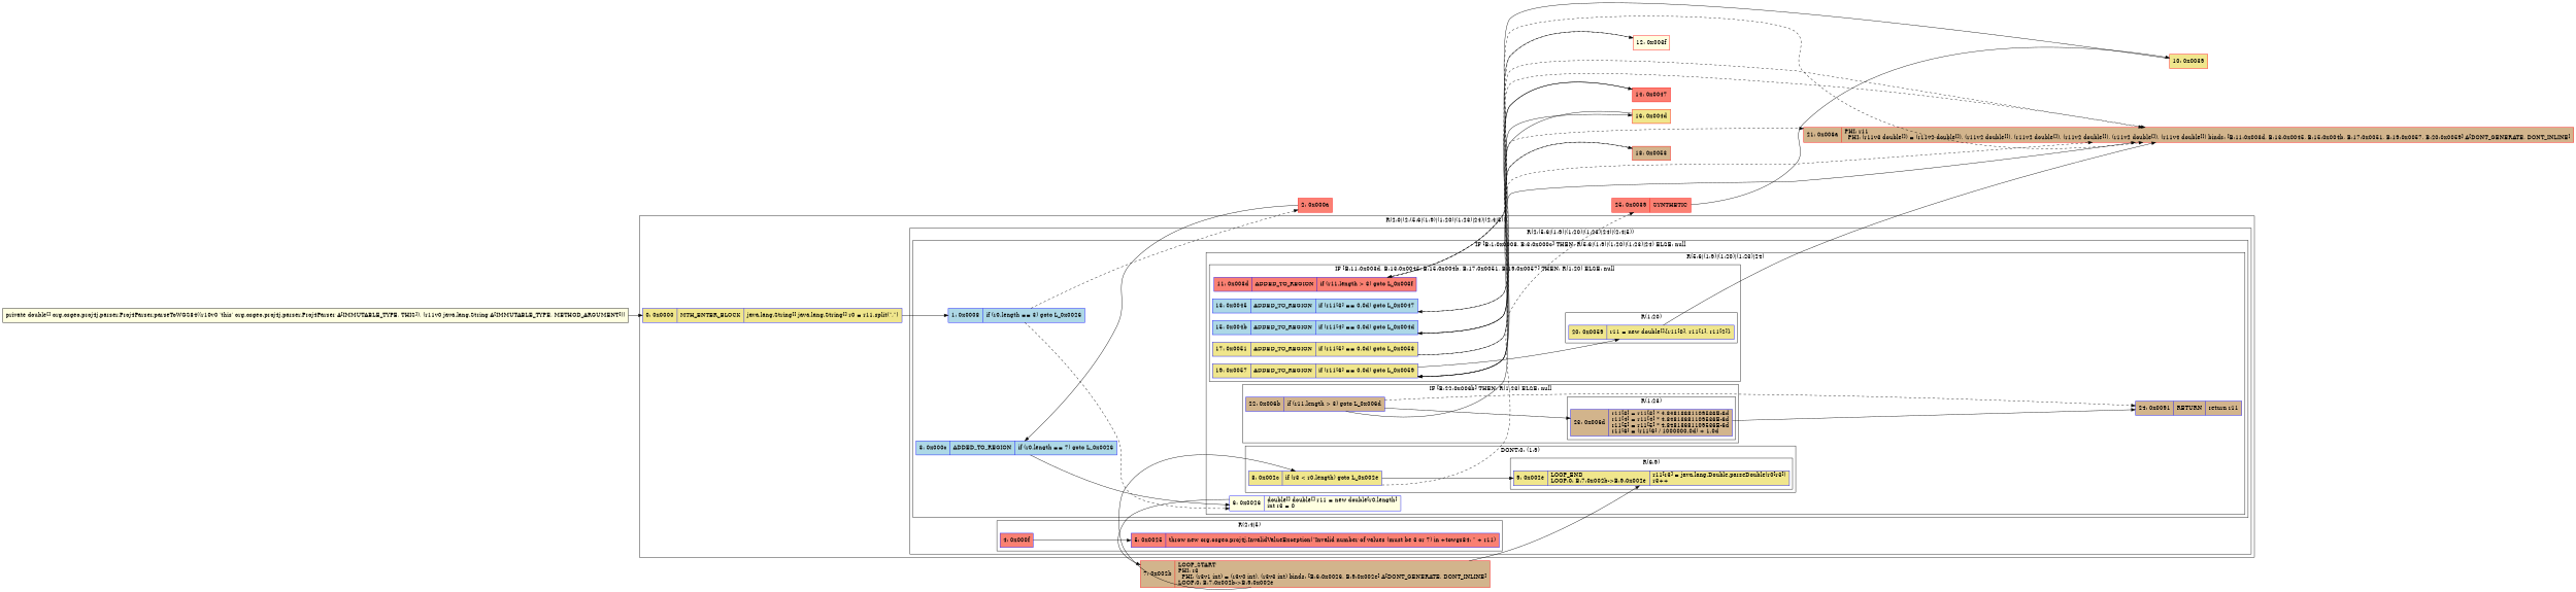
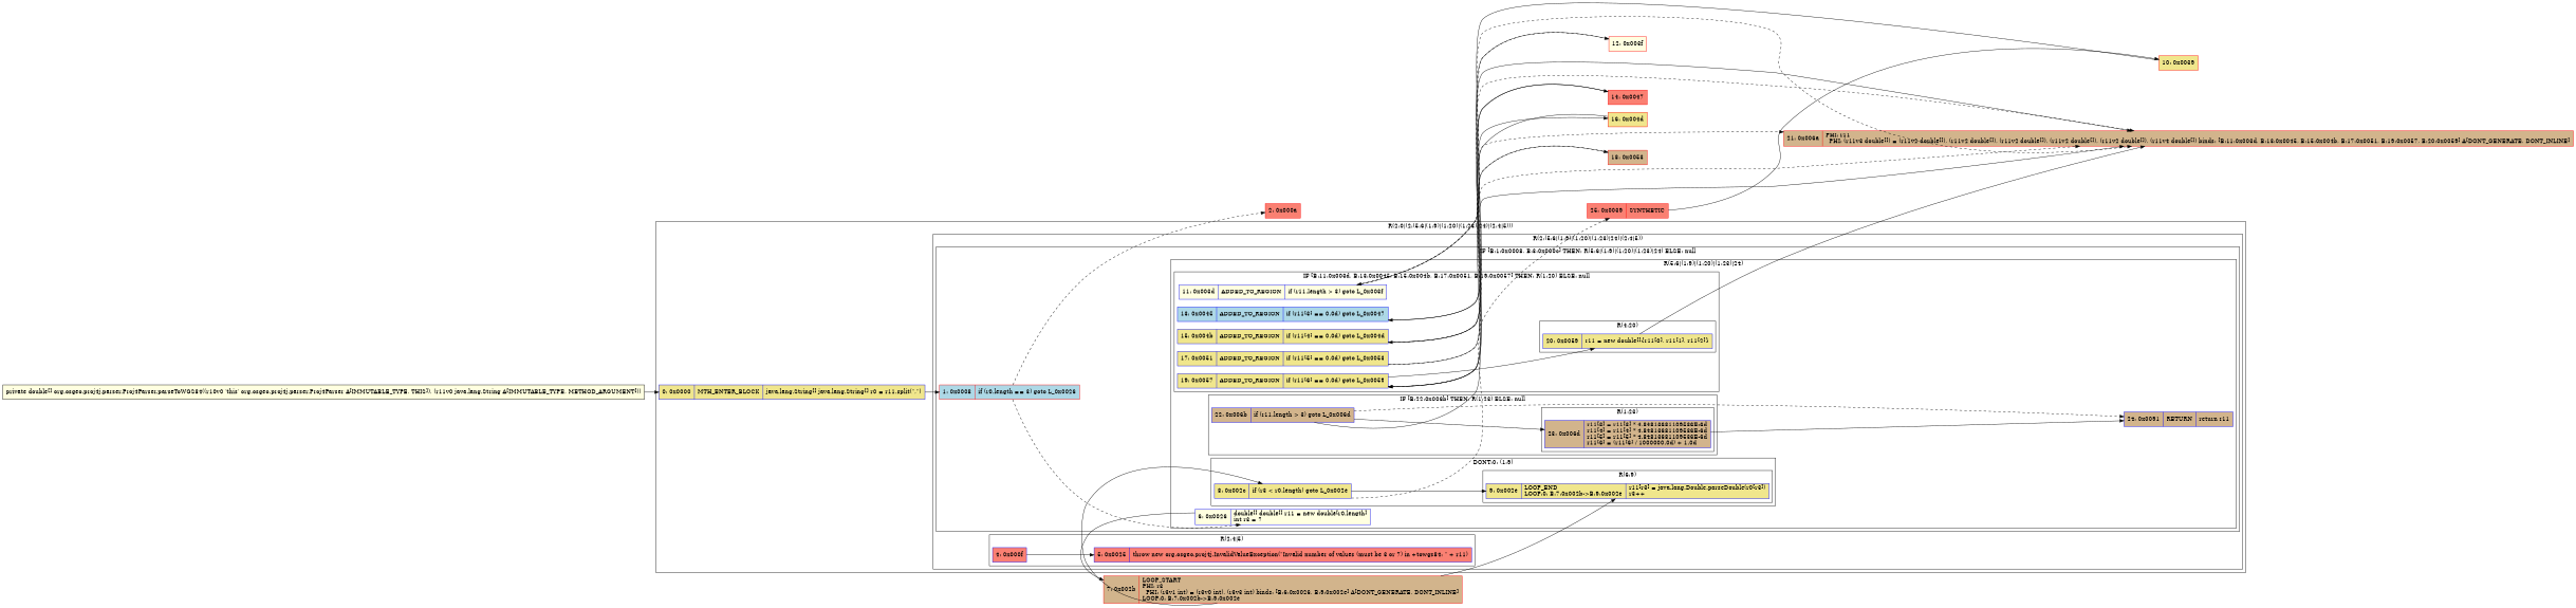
  digraph {
    rankdir=LR
    node [color=blue fillcolor=khaki shape=record style=filled]
    n1 [label="{9\:\ 0x002e|LOOP_END\lLOOP:0: B:7:0x002b\-\>B:9:0x002e\l|r11[r3] = java.lang.Double.parseDouble(r0[r3])\lr3++\l}"]
    n2 [label="{8\:\ 0x002c|if (r3 \< r0.length) goto L_0x002e\l}"]
    n3 [label="{20\:\ 0x0059|r11 = new double[]\{r11[0], r11[1], r11[2]\}\l}"]
-   n4 [fillcolor=salmon label="{11\:\ 0x003d|ADDED_TO_REGION\l|if (r11.length \> 3) goto L_0x003f\l}"]
+   n4 [fillcolor=lightyellow label="{11\:\ 0x003d|ADDED_TO_REGION\l|if (r11.length \> 3) goto L_0x003f\l}"]
    n5 [fillcolor=lightblue label="{13\:\ 0x0045|ADDED_TO_REGION\l|if (r11[3] == 0.0d) goto L_0x0047\l}"]
-   n6 [fillcolor=lightblue label="{15\:\ 0x004b|ADDED_TO_REGION\l|if (r11[4] == 0.0d) goto L_0x004d\l}"]
+   n6 [label="{15\:\ 0x004b|ADDED_TO_REGION\l|if (r11[4] == 0.0d) goto L_0x004d\l}"]
    n7 [label="{17\:\ 0x0051|ADDED_TO_REGION\l|if (r11[5] == 0.0d) goto L_0x0053\l}"]
    n8 [label="{19\:\ 0x0057|ADDED_TO_REGION\l|if (r11[6] == 0.0d) goto L_0x0059\l}"]
    n9 [fillcolor=tan label="{23\:\ 0x006d|r11[3] = r11[3] * 4.84813681109536E\-6d\lr11[4] = r11[4] * 4.84813681109536E\-6d\lr11[5] = r11[5] * 4.84813681109536E\-6d\lr11[6] = (r11[6] \/ 1000000.0d) + 1.0d\l}"]
    n10 [fillcolor=tan label="{22\:\ 0x006b|if (r11.length \> 3) goto L_0x006d\l}"]
-   n11 [fillcolor=lightyellow label="{6\:\ 0x0026|double[] double[] r11 = new double[r0.length]\lint r3 = 0\l}"]
+   n11 [fillcolor=lightyellow label="{6\:\ 0x0026|double[] double[] r11 = new double[r0.length]\lint r3 = 7\l}"]
    n12 [fillcolor=tan label="{24\:\ 0x0091|RETURN\l|return r11\l}"]
-   n13 [fillcolor=lightblue label="{1\:\ 0x0008|if (r0.length == 3) goto L_0x0026\l}"]
-   n14 [fillcolor=lightblue label="{3\:\ 0x000c|ADDED_TO_REGION\l|if (r0.length == 7) goto L_0x0026\l}"]
+   n13 [color=red fillcolor=lightblue label="{1\:\ 0x0008|if (r0.length == 3) goto L_0x0026\l}"]
    n15 [fillcolor=salmon label="{4\:\ 0x000f}"]
    n16 [fillcolor=salmon label="{5\:\ 0x0025|throw new org.osgeo.proj4j.InvalidValueException(\"Invalid number of values (must be 3 or 7) in +towgs84: \" + r11)\l}"]
    n17 [label="{0\:\ 0x0000|MTH_ENTER_BLOCK\l|java.lang.String[] java.lang.String[] r0 = r11.split(\",\")\l}"]
    n18 [color=red fillcolor=salmon label="{25\:\ 0x0039|SYNTHETIC\l}"]
    n19 [color=red fillcolor=tan label="{21\:\ 0x006a|PHI: r11 \l  PHI: (r11v3 double[]) = (r11v2 double[]), (r11v2 double[]), (r11v2 double[]), (r11v2 double[]), (r11v2 double[]), (r11v4 double[]) binds: [B:11:0x003d, B:13:0x0045, B:15:0x004b, B:17:0x0051, B:19:0x0057, B:20:0x0059] A[DONT_GENERATE, DONT_INLINE]\l}"]
    n20 [color=red fillcolor=lightyellow label="{12\:\ 0x003f}"]
    n21 [color=red label="{16\:\ 0x004d}"]
    n22 [color=red fillcolor=tan label="{18\:\ 0x0053}"]
    n23 [color=red fillcolor=salmon label="{14\:\ 0x0047}"]
    n24 [color=red fillcolor=tan label="{7\:\ 0x002b|LOOP_START\lPHI: r3 \l  PHI: (r3v1 int) = (r3v0 int), (r3v3 int) binds: [B:6:0x0026, B:9:0x002e] A[DONT_GENERATE, DONT_INLINE]\lLOOP:0: B:7:0x002b\-\>B:9:0x002e\l}"]
    n25 [color=red fillcolor=salmon label="{2\:\ 0x000a}"]
    n26 [color=red label="{10\:\ 0x0039}"]
    n27 [fillcolor=lightyellow label="{private double[] org.osgeo.proj4j.parser.Proj4Parser.parseToWGS84((r10v0 'this' org.osgeo.proj4j.parser.Proj4Parser A[IMMUTABLE_TYPE, THIS]), (r11v0 java.lang.String A[IMMUTABLE_TYPE, METHOD_ARGUMENT])) }" color=""]
    subgraph cluster_1 {
      label="R(2:0|(2:(5:6|(1:9)|(1:20)|(1:23)|24)|(2:4|5)))"
      n17
      subgraph cluster_2 {
        label="R(2:(5:6|(1:9)|(1:20)|(1:23)|24)|(2:4|5))"
        subgraph cluster_3 {
          label="IF [B:1:0x0008, B:3:0x000c] THEN: R(5:6|(1:9)|(1:20)|(1:23)|24) ELSE: null"
          n13
-         n14
          subgraph cluster_4 {
            label="R(5:6|(1:9)|(1:20)|(1:23)|24)"
            n11
            n12
            subgraph cluster_5 {
              label="DONT:0: (1:9)"
              n2
              subgraph cluster_6 {
                label="R(6:9)"
                n1
              }
            }
            subgraph cluster_7 {
              label="IF [B:11:0x003d, B:13:0x0045, B:15:0x004b, B:17:0x0051, B:19:0x0057] THEN: R(1:20) ELSE: null"
              n4
              n5
              n6
              n7
              n8
              subgraph cluster_8 {
-               label="R(1:20)"
+               label="R(4:20)"
                n3
              }
            }
            subgraph cluster_9 {
              label="IF [B:22:0x006b] THEN: R(1:23) ELSE: null"
              n10
              subgraph cluster_10 {
                label="R(1:23)"
                n9
              }
            }
          }
        }
        subgraph cluster_11 {
          label="R(2:4|5)"
          n15
          n16
        }
      }
    }
    n2 -> n1
    n2 -> n18 [style=dashed]
    n3 -> n19
    n4 -> n19 [style=dashed]
    n4 -> n20 [style=dashed]
-   n5 -> n19 [style=dashed]
+   n5 -> n19 [style=solid]
    n6 -> n19 [style=dashed]
    n6 -> n21
    n7 -> n19 [style=dashed]
    n7 -> n22
    n8 -> n3
    n8 -> n19 [style=dashed]
    n8 -> n23
    n9 -> n12
    n10 -> n9
    n10 -> n12 [style=dashed]
    n10 -> n19
    n11 -> n24
    n13 -> n11 [style=dashed]
    n13 -> n25 [style=dashed]
-   n14 -> n11
    n15 -> n16
    n17 -> n13
    n18 -> n26
    n20 -> n5
    n21 -> n8
    n22 -> n8 [style=dashed]
    n23 -> n6
    n24 -> n1
    n24 -> n2
-   n25 -> n14
    n26 -> n4
    n27 -> n17
  }
